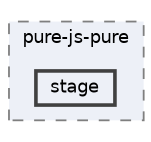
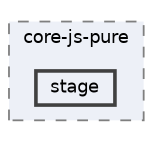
  digraph {
    compound=true
    rankdir=LR
    n1 [color=grey25 fillcolor="#edf0f7" fontname=Helvetica fontsize=10 height=0.2 label=stage shape=box style="filled,bold" width=0.4]
    subgraph cluster_1 {
      bgcolor="#edf0f7"
      fontname=Helvetica
      fontsize=10
-     label="pure-js-pure"
+     label="core-js-pure"
      pencolor=grey50
      style="filled,dashed"
      n1
    }
  }
